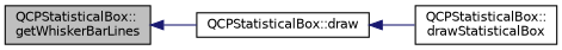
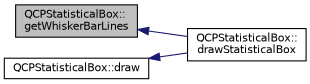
  digraph {
    rankdir=LR
    node [color=black fillcolor=white fontname=Helvetica fontsize=10 shape=record style=filled]
    edge [color=midnightblue dir=back fontname=Helvetica fontsize=10 labelfontname=Helvetica labelfontsize=10 style=solid]
    n1 [fillcolor=grey75 fontcolor=black height=0.2 label="QCPStatisticalBox::\lgetWhiskerBarLines" width=0.4]
    n2 [height=0.2 label="QCPStatisticalBox::\ldrawStatisticalBox" width=0.4]
    n3 [height=0.2 label="QCPStatisticalBox::draw" width=0.4]
-   n1 -> n3
+   n1 -> n2
    n3 -> n2
  }
